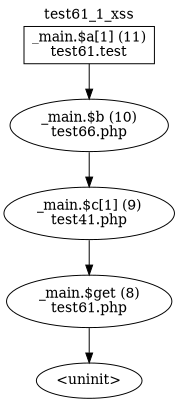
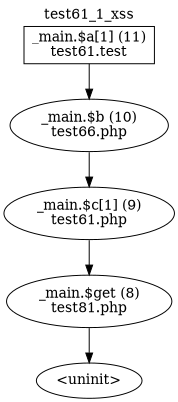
  digraph {
    label=test61_1_xss
    labelloc=t
    node [shape=ellipse]
    n1 [label="_main.$a[1] (11)\ntest61.test" shape=box]
    n2 [label="_main.$b (10)\ntest66.php"]
-   n3 [label="_main.$c[1] (9)\ntest41.php"]
-   n4 [label="_main.$get (8)\ntest61.php"]
+   n3 [label="_main.$c[1] (9)\ntest61.php"]
+   n4 [label="_main.$get (8)\ntest81.php"]
    n5 [label="<uninit>"]
    n1 -> n2
    n2 -> n3
    n3 -> n4
    n4 -> n5
  }
